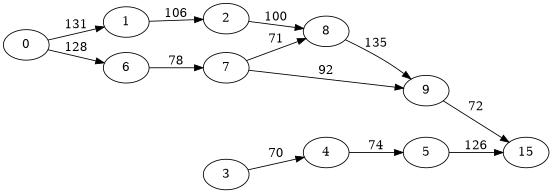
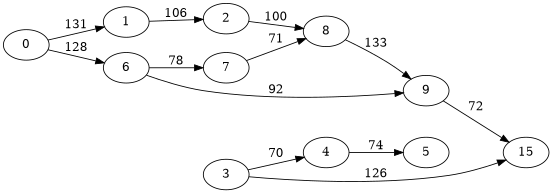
  digraph {
    rankdir=LR
    0
    1
    6
    2
    7
    8
    9
    3
    4
    5
    n11 [label=15]
    0 -> 1 [label=131]
    0 -> 6 [label=128]
    1 -> 2 [label=106]
    6 -> 7 [label=78]
    2 -> 8 [label=100]
    7 -> 8 [label=71]
-   7 -> 9 [label=92]
-   8 -> 9 [label=135]
+   6 -> 9 [label=92]
+   8 -> 9 [label=133]
    9 -> n11 [label=72]
    3 -> 4 [label=70]
    4 -> 5 [label=74]
-   5 -> n11 [label=126]
+   3 -> n11 [label=126]
  }
